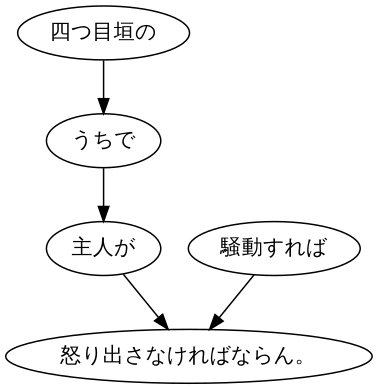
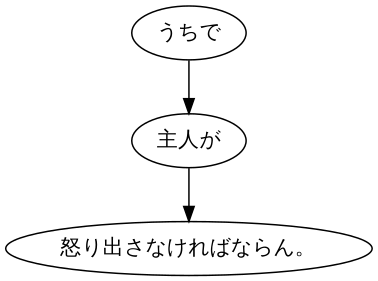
  digraph {
    fontname="Roboto Condensed"
    node [fontname="Roboto Condensed"]
    edge [fontname="Roboto Condensed"]
-   n1 [label="四つ目垣の"]
    n2 [label="うちで"]
    n3 [label="主人が"]
-   n4 [label="騒動すれば"]
    n5 [label="怒り出さなければならん。"]
-   n1 -> n2
    n2 -> n3
    n3 -> n5
-   n4 -> n5
  }
